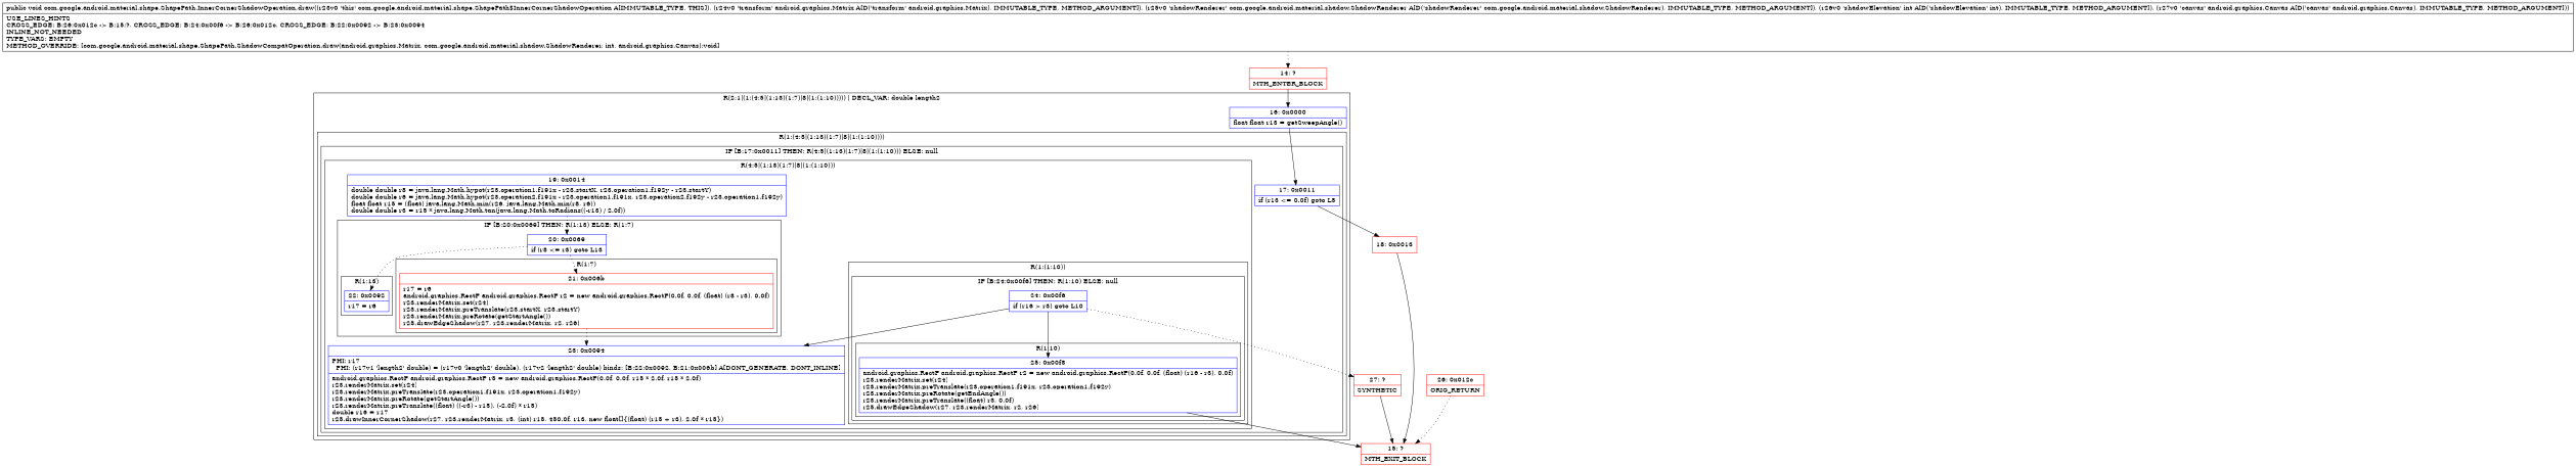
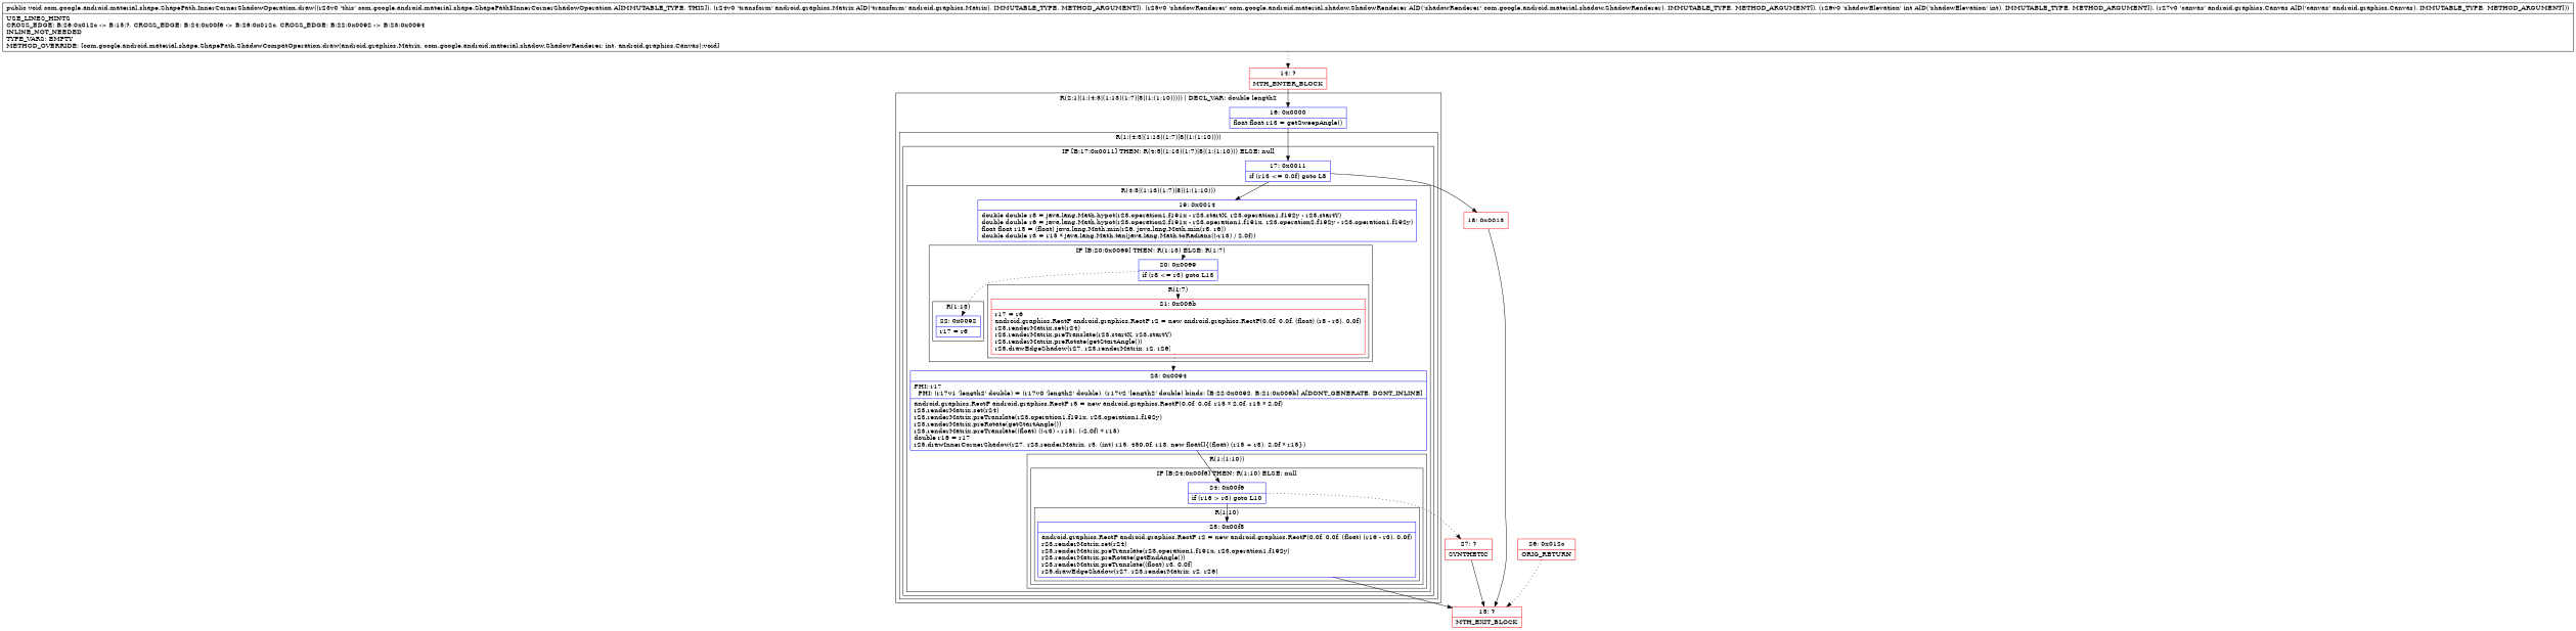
  digraph {
    node [color=blue shape=record]
    edge [style=solid]
    n1 [label="{22\:\ 0x0092|r17 = r6\l}"]
    n2 [color=red label="{21\:\ 0x006b|r17 = r6\landroid.graphics.RectF android.graphics.RectF r2 = new android.graphics.RectF(0.0f, 0.0f, (float) (r8 \- r3), 0.0f)\lr23.renderMatrix.set(r24)\lr23.renderMatrix.preTranslate(r23.startX, r23.startY)\lr23.renderMatrix.preRotate(getStartAngle())\lr25.drawEdgeShadow(r27, r23.renderMatrix, r2, r26)\l}"]
    n3 [label="{20\:\ 0x0069|if (r8 \<= r3) goto L13\l}"]
    n4 [label="{25\:\ 0x00f8|android.graphics.RectF android.graphics.RectF r2 = new android.graphics.RectF(0.0f, 0.0f, (float) (r16 \- r3), 0.0f)\lr23.renderMatrix.set(r24)\lr23.renderMatrix.preTranslate(r23.operation1.f191x, r23.operation1.f192y)\lr23.renderMatrix.preRotate(getEndAngle())\lr23.renderMatrix.preTranslate((float) r3, 0.0f)\lr25.drawEdgeShadow(r27, r23.renderMatrix, r2, r26)\l}"]
    n5 [label="{24\:\ 0x00f6|if (r16 \> r3) goto L10\l}"]
    n6 [label="{19\:\ 0x0014|double double r8 = java.lang.Math.hypot(r23.operation1.f191x \- r23.startX, r23.operation1.f192y \- r23.startY)\ldouble double r6 = java.lang.Math.hypot(r23.operation2.f191x \- r23.operation1.f191x, r23.operation2.f192y \- r23.operation1.f192y)\lfloat float r15 = (float) java.lang.Math.min(r26, java.lang.Math.min(r8, r6))\ldouble double r3 = r15 * java.lang.Math.tan(java.lang.Math.toRadians((\-r13) \/ 2.0f))\l}"]
    n7 [label="{23\:\ 0x0094|PHI: r17 \l  PHI: (r17v1 'length2' double) = (r17v0 'length2' double), (r17v2 'length2' double) binds: [B:22:0x0092, B:21:0x006b] A[DONT_GENERATE, DONT_INLINE]\l|android.graphics.RectF android.graphics.RectF r5 = new android.graphics.RectF(0.0f, 0.0f, r15 * 2.0f, r15 * 2.0f)\lr23.renderMatrix.set(r24)\lr23.renderMatrix.preTranslate(r23.operation1.f191x, r23.operation1.f192y)\lr23.renderMatrix.preRotate(getStartAngle())\lr23.renderMatrix.preTranslate((float) ((\-r3) \- r15), (\-2.0f) * r15)\ldouble r16 = r17\lr25.drawInnerCornerShadow(r27, r23.renderMatrix, r5, (int) r15, 450.0f, r13, new float[]\{(float) (r15 + r3), 2.0f * r15\})\l}"]
    n8 [label="{17\:\ 0x0011|if (r13 \<= 0.0f) goto L5\l}"]
    n9 [label="{16\:\ 0x0000|float float r13 = getSweepAngle()\l}"]
    n10 [color=red label="{15\:\ ?|MTH_EXIT_BLOCK\l}"]
    n11 [color=red label="{27\:\ ?|SYNTHETIC\l}"]
    n12 [color=red label="{18\:\ 0x0013}"]
    n13 [color=red label="{26\:\ 0x012c|ORIG_RETURN\l}"]
    n14 [color=red label="{14\:\ ?|MTH_ENTER_BLOCK\l}"]
    n15 [label="{public void com.google.android.material.shape.ShapePath.InnerCornerShadowOperation.draw((r23v0 'this' com.google.android.material.shape.ShapePath$InnerCornerShadowOperation A[IMMUTABLE_TYPE, THIS]), (r24v0 'transform' android.graphics.Matrix A[D('transform' android.graphics.Matrix), IMMUTABLE_TYPE, METHOD_ARGUMENT]), (r25v0 'shadowRenderer' com.google.android.material.shadow.ShadowRenderer A[D('shadowRenderer' com.google.android.material.shadow.ShadowRenderer), IMMUTABLE_TYPE, METHOD_ARGUMENT]), (r26v0 'shadowElevation' int A[D('shadowElevation' int), IMMUTABLE_TYPE, METHOD_ARGUMENT]), (r27v0 'canvas' android.graphics.Canvas A[D('canvas' android.graphics.Canvas), IMMUTABLE_TYPE, METHOD_ARGUMENT]))  | USE_LINES_HINTS\lCROSS_EDGE: B:26:0x012c \-\> B:15:?, CROSS_EDGE: B:24:0x00f6 \-\> B:26:0x012c, CROSS_EDGE: B:22:0x0092 \-\> B:23:0x0094\lINLINE_NOT_NEEDED\lTYPE_VARS: EMPTY\lMETHOD_OVERRIDE: [com.google.android.material.shape.ShapePath.ShadowCompatOperation.draw(android.graphics.Matrix, com.google.android.material.shadow.ShadowRenderer, int, android.graphics.Canvas):void]\l}" color=""]
    subgraph cluster_1 {
      label="R(2:1|(1:(4:5|(1:13)(1:7)|8|(1:(1:10))))) | DECL_VAR: double length2\l"
      n9
      subgraph cluster_2 {
        label="R(1:(4:5|(1:13)(1:7)|8|(1:(1:10))))"
        subgraph cluster_3 {
          label="IF [B:17:0x0011] THEN: R(4:5|(1:13)(1:7)|8|(1:(1:10))) ELSE: null"
          n8
          subgraph cluster_4 {
            label="R(4:5|(1:13)(1:7)|8|(1:(1:10)))"
            n6
            n7
            subgraph cluster_5 {
              label="IF [B:20:0x0069] THEN: R(1:13) ELSE: R(1:7)"
              n3
              subgraph cluster_6 {
                label="R(1:13)"
                n1
              }
              subgraph cluster_7 {
                label="R(1:7)"
                n2
              }
            }
            subgraph cluster_8 {
              label="R(1:(1:10))"
              subgraph cluster_9 {
                label="IF [B:24:0x00f6] THEN: R(1:10) ELSE: null"
                n5
                subgraph cluster_10 {
                  label="R(1:10)"
                  n4
                }
              }
            }
          }
        }
      }
    }
    n2 -> n7 [style=dotted]
    n3 -> n1 [style=dotted]
    n3 -> n2 [style=dotted]
    n4 -> n10
    n5 -> n4
    n5 -> n11 [style=dotted]
    n6 -> n3 [style=dotted]
-   n5 -> n7
+   n7 -> n5
+   n8 -> n6
    n8 -> n12
    n9 -> n8
    n11 -> n10
    n12 -> n10
    n13 -> n10 [style=dotted]
    n14 -> n9
    n15 -> n14 [style=dotted]
  }
